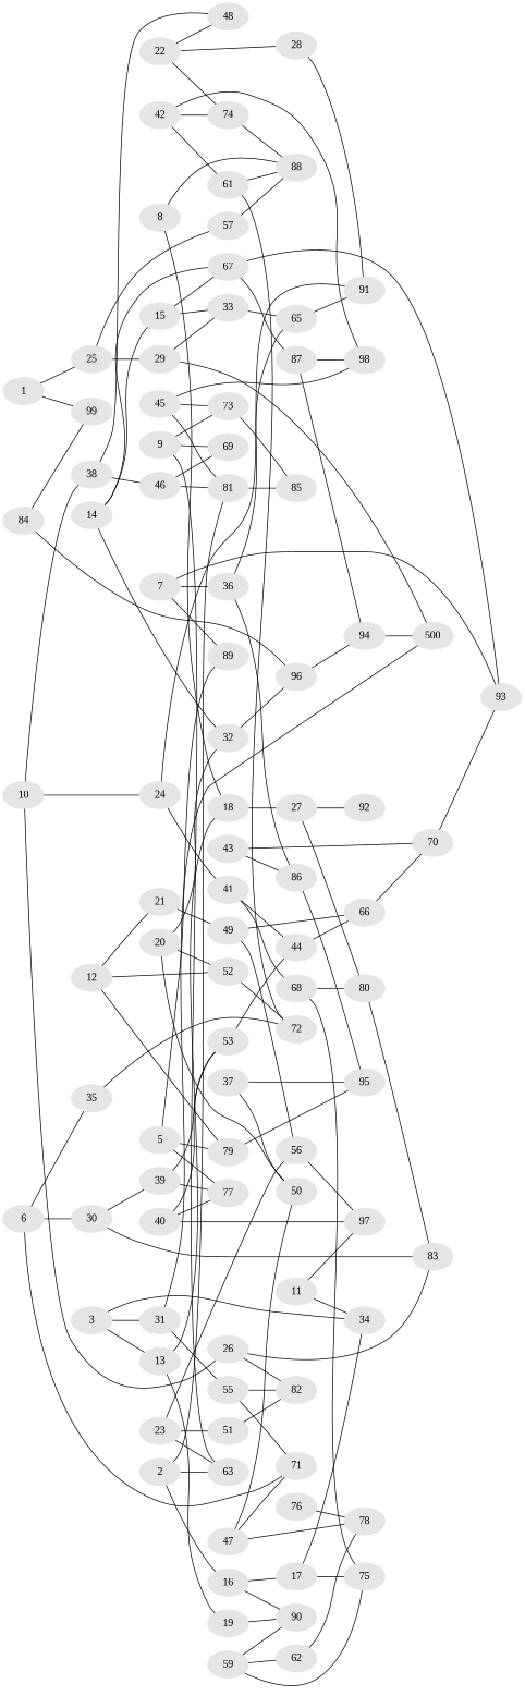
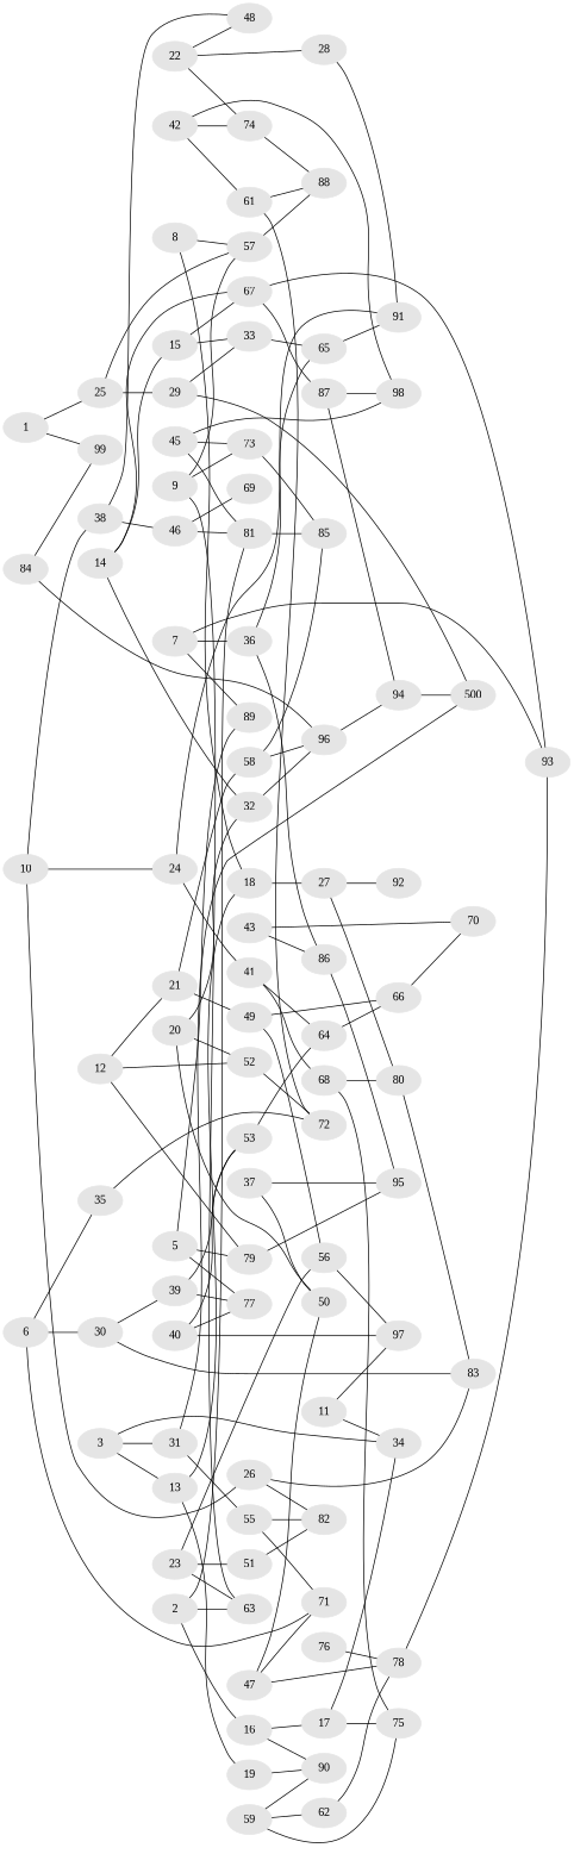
  graph {
    fontname="Liberation Serif"
    rankdir=LR
    node [color=gray90 fontname="Liberation Serif" style=filled]
    edge [fontname="Liberation Serif"]
    1
    25
    99
    57
    29
    2
    16
    63
    81
    17
    90
    85
    3
    13
    31
    34
    19
    18
    n19 [label=500]
    55
    35
    72
    51
    82
    5
    77
    79
    89
    95
    6
    30
    71
    83
    39
    7
    36
    93
    65
    86
    8
    27
    88
    9
    69
    73
    10
    24
    26
    38
    41
    91
    48
    46
    11
    97
    12
    21
    52
    49
+   58
    14
    15
    32
    67
    33
    96
    37
    50
    87
    75
    80
    92
    20
    56
    66
    22
    28
    74
    23
-   64 [label=44]
+   64
    68
    76
    78
    53
    94
    40
    42
    61
    98
    43
    70
    62
    45
    47
    59
    84
    1 -- 25
    1 -- 99
    25 -- 57
    25 -- 29
    57 -- 88
    29 -- n19
    29 -- 33
    2 -- 16
    2 -- 63
    2 -- 81
    16 -- 17
    16 -- 90
    81 -- 85
    17 -- 34
    17 -- 75
    3 -- 13
    3 -- 31
    3 -- 34
    13 -- 19
    13 -- 18
    31 -- n19
    31 -- 55
    19 -- 90
    18 -- 27
    55 -- 82
    55 -- 71
    35 -- 72
    51 -- 82
    5 -- 77
    5 -- 79
    5 -- 89
    79 -- 95
    6 -- 35
    6 -- 30
    6 -- 71
    30 -- 83
    30 -- 39
    39 -- 77
    39 -- 53
    7 -- 89
    7 -- 36
    7 -- 93
    36 -- 65
    36 -- 86
    65 -- 91
    86 -- 95
-   8 -- 88
+   8 -- 57
    8 -- 18
    27 -- 80
    27 -- 92
    9 -- 63
-   9 -- 69
+   9 -- 57
    9 -- 73
    73 -- 85
    10 -- 24
    10 -- 26
    10 -- 38
    24 -- 41
    24 -- 91
    26 -- 82
    26 -- 83
    38 -- 48
    38 -- 46
    41 -- 64
    41 -- 68
    46 -- 81
    46 -- 69
    11 -- 34
    11 -- 97
    12 -- 79
    12 -- 21
    12 -- 52
    21 -- 49
+   21 -- 58
    52 -- 72
    49 -- 56
    49 -- 66
+   58 -- 85
+   58 -- 96
    14 -- 15
    14 -- 32
    14 -- 67
    15 -- 67
    15 -- 33
    32 -- 96
    67 -- 93
    67 -- 87
    33 -- 65
    96 -- 94
    37 -- 95
    37 -- 50
    87 -- 94
    87 -- 98
    80 -- 83
    20 -- 52
    20 -- 32
    20 -- 50
    56 -- 97
    66 -- 70
    22 -- 48
    22 -- 28
    22 -- 74
    28 -- 91
    74 -- 88
    23 -- 63
    23 -- 51
    23 -- 56
    64 -- 66
    68 -- 75
    68 -- 80
    76 -- 78
    53 -- 64
    94 -- n19
    40 -- 77
    40 -- 97
    40 -- 53
    42 -- 74
    42 -- 61
    42 -- 98
    61 -- 72
    61 -- 88
    43 -- 86
    43 -- 70
-   70 -- 93
+   78 -- 93
    62 -- 78
    45 -- 81
    45 -- 73
    45 -- 98
    47 -- 71
    47 -- 50
    47 -- 78
    59 -- 90
    59 -- 75
    59 -- 62
    84 -- 99
    84 -- 96
  }
